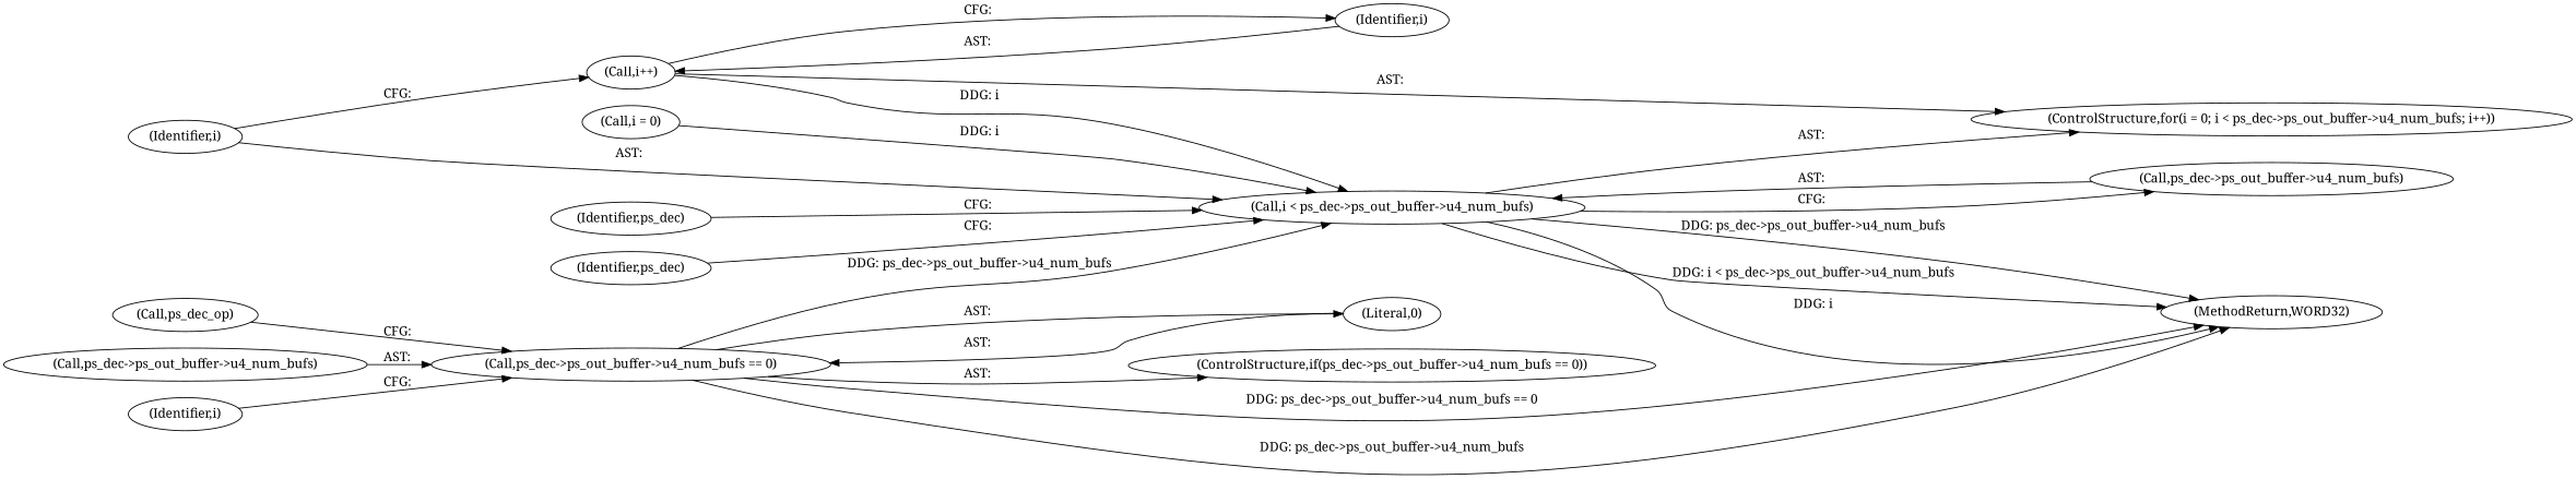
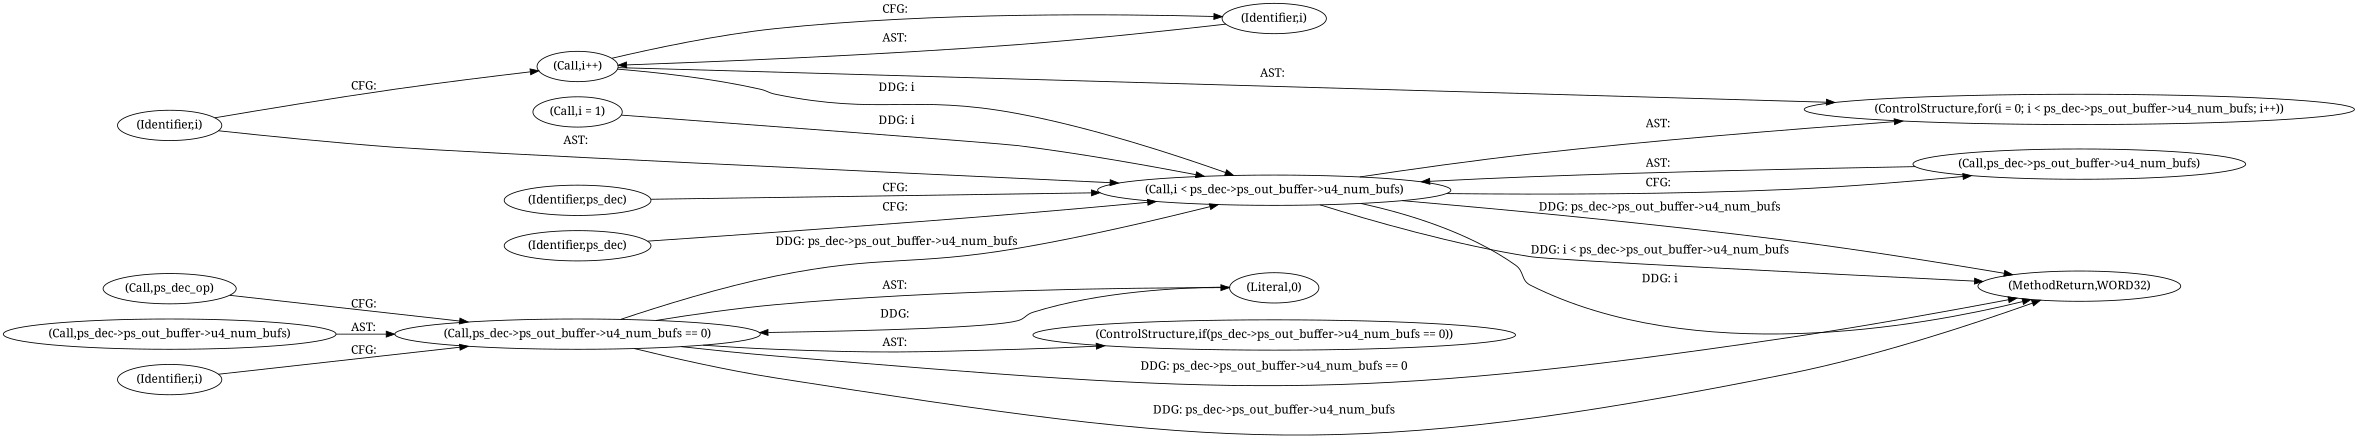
  digraph {
    fontname="Noto Serif"
    rankdir=LR
    node [fontname="Noto Serif"]
    edge [fontname="Noto Serif"]
    n1 [label="(Call,ps_dec->ps_out_buffer->u4_num_bufs == 0)"]
    n2 [label="(Call,i < ps_dec->ps_out_buffer->u4_num_bufs)"]
    n3 [label="(ControlStructure,if(ps_dec->ps_out_buffer->u4_num_bufs == 0))"]
    n4 [label="(MethodReturn,WORD32)"]
    n5 [label="(Literal,0)"]
    n6 [label="(ControlStructure,for(i = 0; i < ps_dec->ps_out_buffer->u4_num_bufs; i++))"]
    n7 [label="(Call,ps_dec->ps_out_buffer->u4_num_bufs)"]
    n8 [label="(Call,i++)"]
    n9 [label="(Identifier,i)"]
    n10 [label="(Identifier,ps_dec)"]
    n11 [label="(Identifier,ps_dec)"]
-   n12 [label="(Call,i = 0)"]
+   n12 [label="(Call,i = 1)"]
    n13 [label="(Identifier,i)"]
    n14 [label="(Call,ps_dec_op)"]
    n15 [label="(Identifier,i)"]
    n16 [label="(Call,ps_dec->ps_out_buffer->u4_num_bufs)"]
    n1 -> n2 [label="DDG: ps_dec->ps_out_buffer->u4_num_bufs"]
    n1 -> n3 [label="AST: "]
    n1 -> n4 [label="DDG: ps_dec->ps_out_buffer->u4_num_bufs == 0"]
    n1 -> n4 [label="DDG: ps_dec->ps_out_buffer->u4_num_bufs"]
    n1 -> n5 [label="AST: "]
    n2 -> n4 [label="DDG: i"]
    n2 -> n4 [label="DDG: ps_dec->ps_out_buffer->u4_num_bufs"]
    n2 -> n4 [label="DDG: i < ps_dec->ps_out_buffer->u4_num_bufs"]
    n2 -> n6 [label="AST: "]
    n2 -> n7 [label="CFG: "]
-   n5 -> n1 [label="AST: "]
+   n5 -> n1 [label="DDG: "]
    n7 -> n2 [label="AST: "]
    n8 -> n2 [label="DDG: i"]
    n8 -> n6 [label="AST: "]
    n8 -> n9 [label="CFG: "]
    n9 -> n8 [label="AST: "]
    n10 -> n2 [label="CFG: "]
    n11 -> n2 [label="CFG: "]
    n12 -> n2 [label="DDG: i"]
    n13 -> n1 [label="CFG: "]
    n14 -> n1 [label="CFG: "]
    n15 -> n2 [label="AST: "]
    n15 -> n8 [label="CFG: "]
    n16 -> n1 [label="AST: "]
  }
